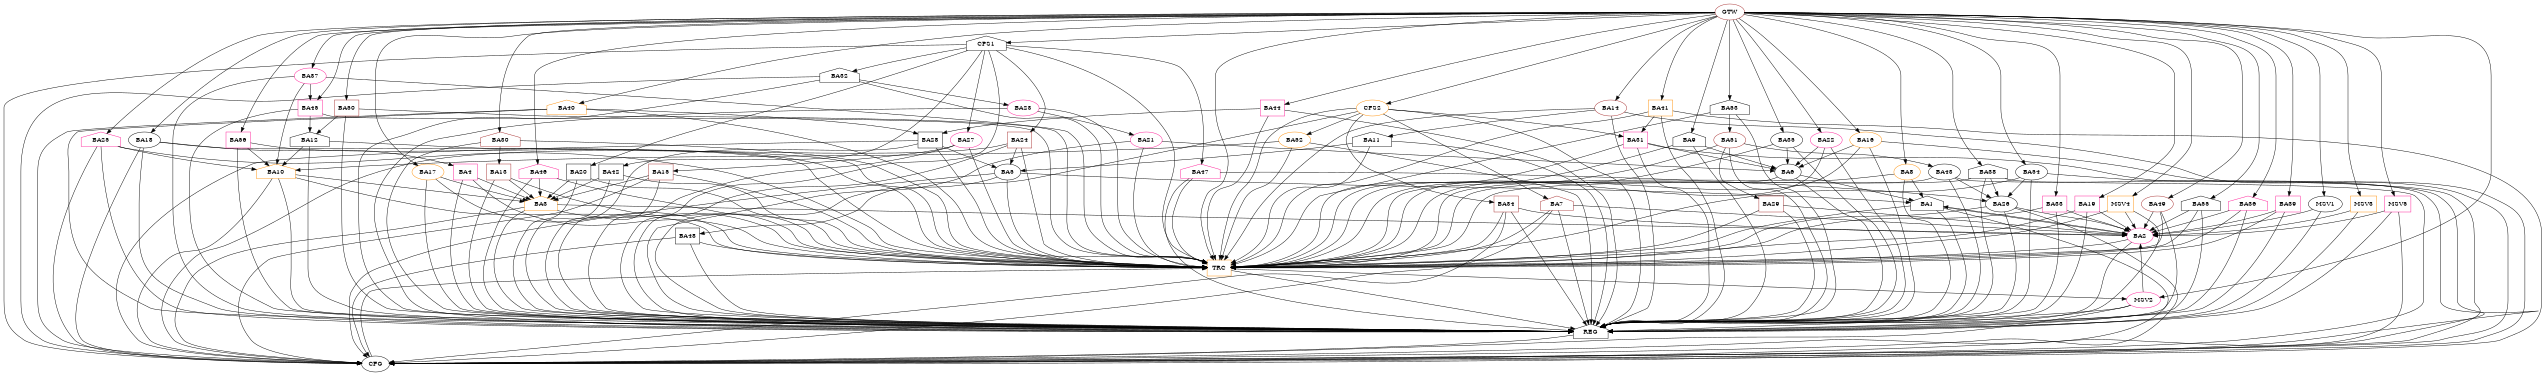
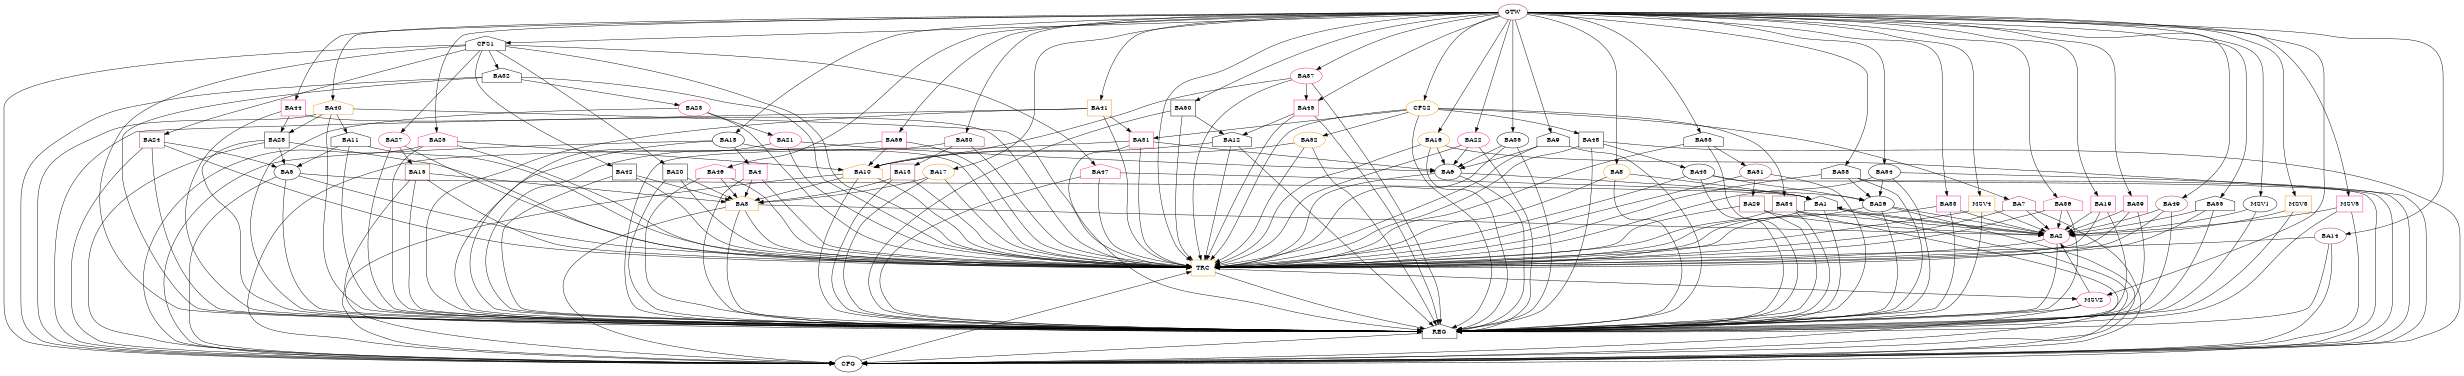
  strict digraph {
    node [color=black shape=ellipse]
    n1 [label=BA1 shape=house]
    n2 [color=deeppink label=BA2]
    n3 [label=REG shape=house]
    n4 [label=CFG]
    n5 [color=darkorange label=TRC shape=box]
    n6 [color=deeppink label=MSV2]
    n7 [color=darkorange label=BA3 shape=house]
    n8 [color=deeppink label=BA4 shape=box]
    n9 [label=BA5]
    n10 [label=BA6]
    n11 [color=brown label=BA7 shape=house]
    n12 [color=darkorange label=BA8]
    n13 [label=BA9 shape=house]
    n14 [color=darkorange label=BA10 shape=house]
    n15 [label=BA11 shape=house]
    n16 [label=BA12 shape=house]
    n17 [color=brown label=BA13 shape=box]
    n18 [color=brown label=BA14]
    n19 [color=brown label=BA15 shape=box]
    n20 [color=darkorange label=BA16]
    n21 [color=darkorange label=BA17]
    n22 [label=BA18]
    n23 [color=deeppink label=BA19 shape=box]
    n24 [label=BA20 shape=box]
    n25 [color=deeppink label=BA21]
    n26 [color=deeppink label=BA22]
    n27 [color=deeppink label=BA23]
    n28 [color=brown label=BA24 shape=box]
    n29 [color=deeppink label=BA25 shape=house]
    n30 [label=BA26]
    n31 [color=deeppink label=BA27]
    n32 [label=BA28 shape=box]
    n33 [color=brown label=BA29 shape=box]
    n34 [color=brown label=BA30 shape=house]
    n35 [color=deeppink label=BA31 shape=box]
    n36 [label=BA32 shape=house]
    n37 [color=deeppink label=BA33 shape=box]
    n38 [color=brown label=BA34 shape=box]
    n39 [label=BA35]
    n40 [color=deeppink label=BA36 shape=house]
    n41 [color=deeppink label=BA37]
    n42 [color=deeppink label=BA45 shape=box]
    n43 [label=BA38 shape=house]
    n44 [color=deeppink label=BA39 shape=box]
    n45 [color=darkorange label=BA40 shape=house]
    n46 [color=darkorange label=BA41 shape=box]
    n47 [label=BA42 shape=box]
    n48 [label=BA43]
    n49 [color=deeppink label=BA44 shape=box]
    n50 [color=deeppink label=BA46 shape=house]
    n51 [color=deeppink label=BA47 shape=house]
    n52 [label=BA48 shape=box]
    n53 [color=brown label=BA49]
-   n54 [color=brown label=BA50 shape=box]
+   n54 [label=BA50 shape=box]
    n55 [color=brown label=BA51]
    n56 [color=darkorange label=BA52]
    n57 [label=BA53 shape=house]
    n58 [label=BA54]
    n59 [label=BA55 shape=house]
    n60 [color=deeppink label=BA56 shape=box]
    n61 [label=CPS1 shape=house]
    n62 [color=darkorange label=CPS2]
    n63 [color=brown label=GTW]
    n64 [label=MSV1]
    n65 [color=darkorange label=MSV3 shape=box]
    n66 [color=darkorange label=MSV4 shape=box]
    n67 [color=deeppink label=MSV5 shape=box]
    n1 -> n2
    n1 -> n3
    n1 -> n4
    n1 -> n5
    n2 -> n1
    n2 -> n3
    n2 -> n5
    n3 -> n4
    n4 -> n5
    n5 -> n3
    n5 -> n6
    n6 -> n2
    n6 -> n3
    n6 -> n4
    n7 -> n2
    n7 -> n3
    n7 -> n4
    n7 -> n5
    n8 -> n3
    n8 -> n5
    n8 -> n7
    n9 -> n1
    n9 -> n3
    n9 -> n4
    n9 -> n5
    n10 -> n1
    n10 -> n3
    n10 -> n5
    n11 -> n2
-   n11 -> n3
    n11 -> n4
    n11 -> n5
    n12 -> n1
    n12 -> n3
    n12 -> n5
    n13 -> n3
    n13 -> n5
    n13 -> n10
    n14 -> n3
    n14 -> n4
    n14 -> n5
    n14 -> n7
    n15 -> n3
    n15 -> n5
    n15 -> n9
    n16 -> n3
    n16 -> n5
    n16 -> n14
    n17 -> n3
    n17 -> n5
    n17 -> n7
    n18 -> n3
    n18 -> n4
    n18 -> n5
-   n18 -> n15
+   n45 -> n15
    n19 -> n3
    n19 -> n4
    n19 -> n5
    n19 -> n7
    n20 -> n3
    n20 -> n4
    n20 -> n5
    n20 -> n10
    n21 -> n3
    n21 -> n5
    n21 -> n7
    n22 -> n3
    n22 -> n4
    n22 -> n5
    n22 -> n8
    n23 -> n2
    n23 -> n3
    n23 -> n5
    n24 -> n3
    n24 -> n5
    n24 -> n7
    n25 -> n3
    n25 -> n5
    n25 -> n10
    n26 -> n3
    n26 -> n5
    n26 -> n10
    n27 -> n3
    n27 -> n5
    n27 -> n25
    n28 -> n3
    n28 -> n4
    n28 -> n5
    n28 -> n9
    n29 -> n3
    n29 -> n4
    n29 -> n5
    n29 -> n14
    n30 -> n2
    n30 -> n3
    n30 -> n4
    n30 -> n5
    n31 -> n3
    n31 -> n5
    n31 -> n19
    n32 -> n3
    n32 -> n4
    n32 -> n5
    n32 -> n9
    n33 -> n2
    n33 -> n3
    n33 -> n5
    n34 -> n3
    n34 -> n5
    n34 -> n17
    n35 -> n3
    n35 -> n4
    n35 -> n5
    n35 -> n10
    n36 -> n3
    n36 -> n4
    n36 -> n5
    n36 -> n27
    n37 -> n2
    n37 -> n3
    n37 -> n5
    n38 -> n2
    n38 -> n3
    n38 -> n4
    n38 -> n5
    n39 -> n3
    n39 -> n5
    n39 -> n10
    n40 -> n2
    n40 -> n3
    n40 -> n5
    n41 -> n3
    n41 -> n5
    n41 -> n14
    n41 -> n42
    n42 -> n3
    n42 -> n5
    n42 -> n16
    n43 -> n3
    n43 -> n4
    n43 -> n5
    n43 -> n30
    n44 -> n2
    n44 -> n3
    n44 -> n5
    n45 -> n3
    n45 -> n4
    n45 -> n5
    n45 -> n32
    n46 -> n3
    n46 -> n4
    n46 -> n5
    n46 -> n35
    n47 -> n3
    n47 -> n5
    n47 -> n7
    n48 -> n3
    n48 -> n4
    n48 -> n5
    n48 -> n30
    n49 -> n3
    n49 -> n5
    n49 -> n32
    n50 -> n3
    n50 -> n5
    n50 -> n7
    n51 -> n3
    n51 -> n5
    n51 -> n30
    n52 -> n3
    n52 -> n4
    n52 -> n5
-   n55 -> n48
+   n52 -> n48
    n53 -> n2
    n53 -> n3
    n53 -> n5
    n54 -> n3
    n54 -> n5
    n54 -> n16
    n55 -> n3
    n55 -> n5
    n55 -> n33
    n56 -> n3
    n56 -> n5
    n56 -> n14
    n57 -> n3
    n57 -> n5
    n57 -> n55
    n58 -> n3
    n58 -> n4
    n58 -> n5
    n58 -> n30
    n59 -> n2
    n59 -> n3
    n59 -> n5
    n60 -> n3
    n60 -> n5
    n60 -> n14
    n61 -> n3
    n61 -> n4
    n61 -> n5
    n61 -> n24
    n61 -> n28
    n61 -> n31
    n61 -> n36
    n61 -> n47
    n61 -> n51
    n62 -> n3
    n62 -> n5
    n62 -> n11
    n62 -> n35
    n62 -> n38
    n62 -> n52
    n62 -> n56
    n63 -> n5
    n63 -> n6
    n63 -> n12
    n63 -> n13
    n63 -> n18
    n63 -> n20
    n63 -> n21
    n63 -> n22
    n63 -> n23
    n63 -> n26
    n63 -> n29
    n63 -> n34
    n63 -> n37
    n63 -> n39
    n63 -> n40
    n63 -> n41
    n63 -> n42
    n63 -> n43
    n63 -> n44
    n63 -> n45
    n63 -> n46
    n63 -> n49
    n63 -> n50
    n63 -> n53
    n63 -> n54
    n63 -> n57
    n63 -> n58
    n63 -> n59
    n63 -> n60
    n63 -> n61
    n63 -> n62
    n63 -> n64
    n63 -> n65
    n63 -> n66
    n63 -> n67
    n64 -> n2
    n64 -> n3
    n65 -> n2
    n65 -> n3
    n66 -> n2
    n66 -> n3
    n66 -> n5
    n67 -> n2
    n67 -> n3
    n67 -> n4
  }
